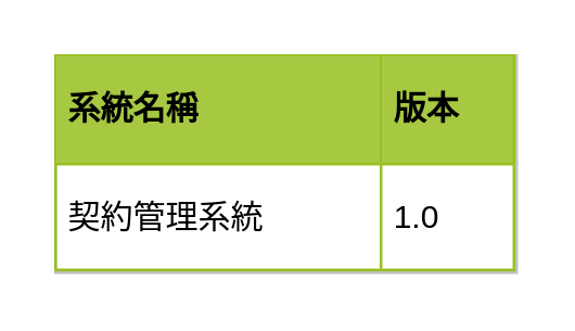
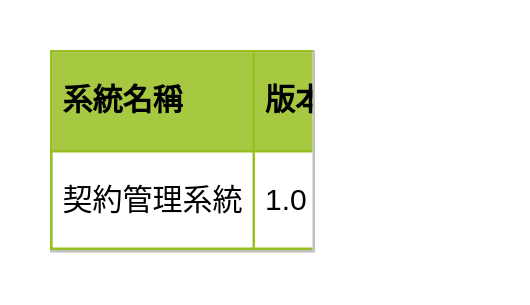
  <mxCell id="0" />
  <mxCell id="1" parent="0" />
- <mxCell id="2" value="&lt;table border=&quot;1&quot; width=&quot;100%&quot; cellpadding=&quot;4&quot; style=&quot;width: 100% ; height: 100% ; border-collapse: collapse&quot;&gt;&lt;tbody&gt;&lt;tr style=&quot;background-color: #a7c942 ; color: #ffffff ; border: 1px solid #98bf21&quot;&gt;&lt;th align=&quot;left&quot;&gt;&lt;font color=&quot;#000000&quot;&gt;系統名稱&lt;/font&gt;&lt;/th&gt;&lt;th align=&quot;left&quot;&gt;&lt;font color=&quot;#000000&quot;&gt;版本&lt;/font&gt;&lt;/th&gt;&lt;/tr&gt;&lt;tr style=&quot;border: 1px solid #98bf21&quot;&gt;&lt;td&gt;&lt;font color=&quot;#000000&quot;&gt;契約管理系統&lt;/font&gt;&lt;/td&gt;&lt;td&gt;&lt;font color=&quot;#000000&quot;&gt;1.0&lt;/font&gt;&lt;/td&gt;&lt;/tr&gt;&lt;/tbody&gt;&lt;/table&gt;" style="text;html=1;strokeColor=#c0c0c0;fillColor=#ffffff;overflow=fill;rounded=0;" parent="1" vertex="1"><mxGeometry x="20" y="20" width="170" height="80" as="geometry" /></mxCell>
+ <mxCell id="2" value="&lt;table border=&quot;1&quot; width=&quot;100%&quot; cellpadding=&quot;4&quot; style=&quot;width: 100% ; height: 100% ; border-collapse: collapse&quot;&gt;&lt;tbody&gt;&lt;tr style=&quot;background-color: #a7c942 ; color: #ffffff ; border: 1px solid #98bf21&quot;&gt;&lt;th align=&quot;left&quot;&gt;&lt;font color=&quot;#000000&quot;&gt;系統名稱&lt;/font&gt;&lt;/th&gt;&lt;th align=&quot;left&quot;&gt;&lt;font color=&quot;#000000&quot;&gt;版本&lt;/font&gt;&lt;/th&gt;&lt;/tr&gt;&lt;tr style=&quot;border: 1px solid #98bf21&quot;&gt;&lt;td&gt;&lt;font color=&quot;#000000&quot;&gt;契約管理系統&lt;/font&gt;&lt;/td&gt;&lt;td&gt;&lt;font color=&quot;#000000&quot;&gt;1.0&lt;/font&gt;&lt;/td&gt;&lt;/tr&gt;&lt;/tbody&gt;&lt;/table&gt;" style="text;html=1;strokeColor=#c0c0c0;fillColor=#ffffff;overflow=fill;rounded=0;" parent="1" vertex="1"><mxGeometry x="20" y="20" width="105" height="80" as="geometry" /></mxCell>
